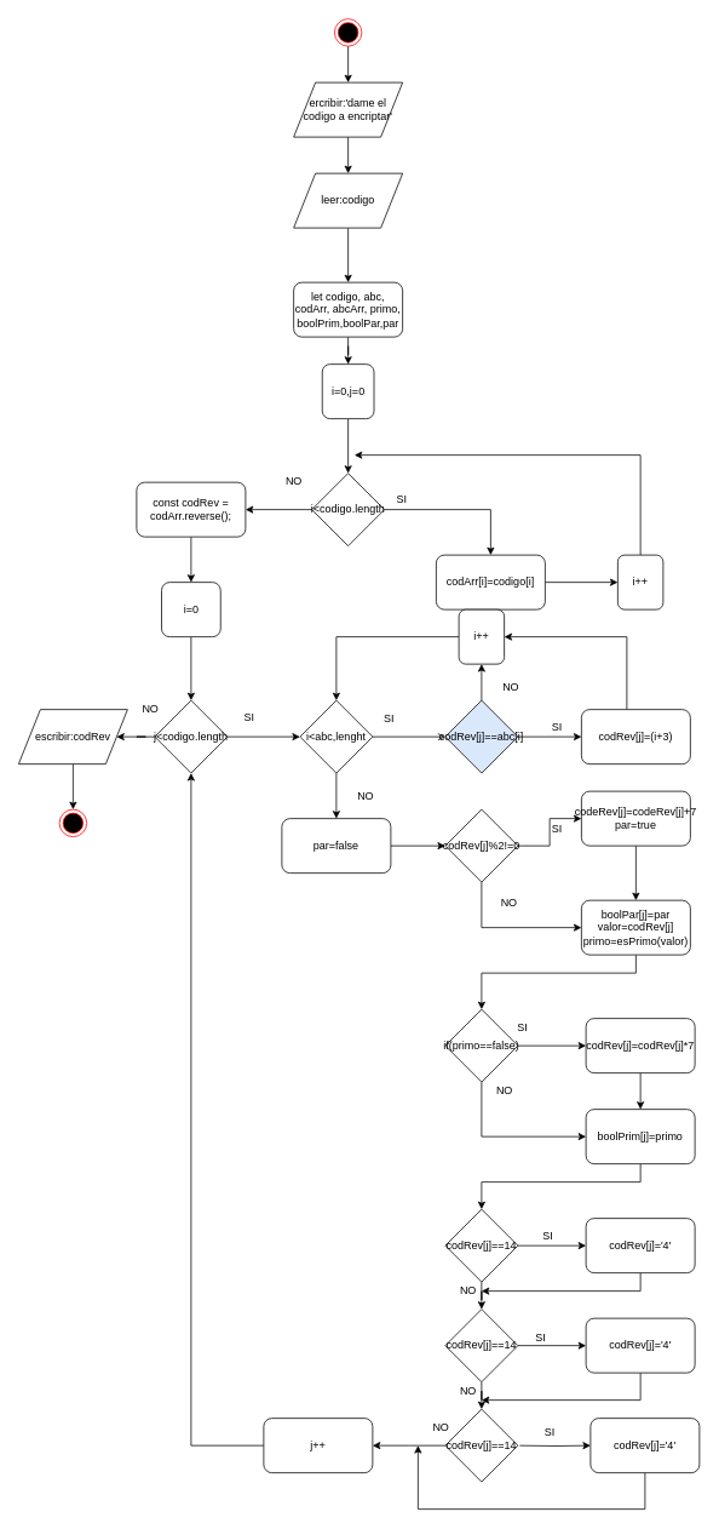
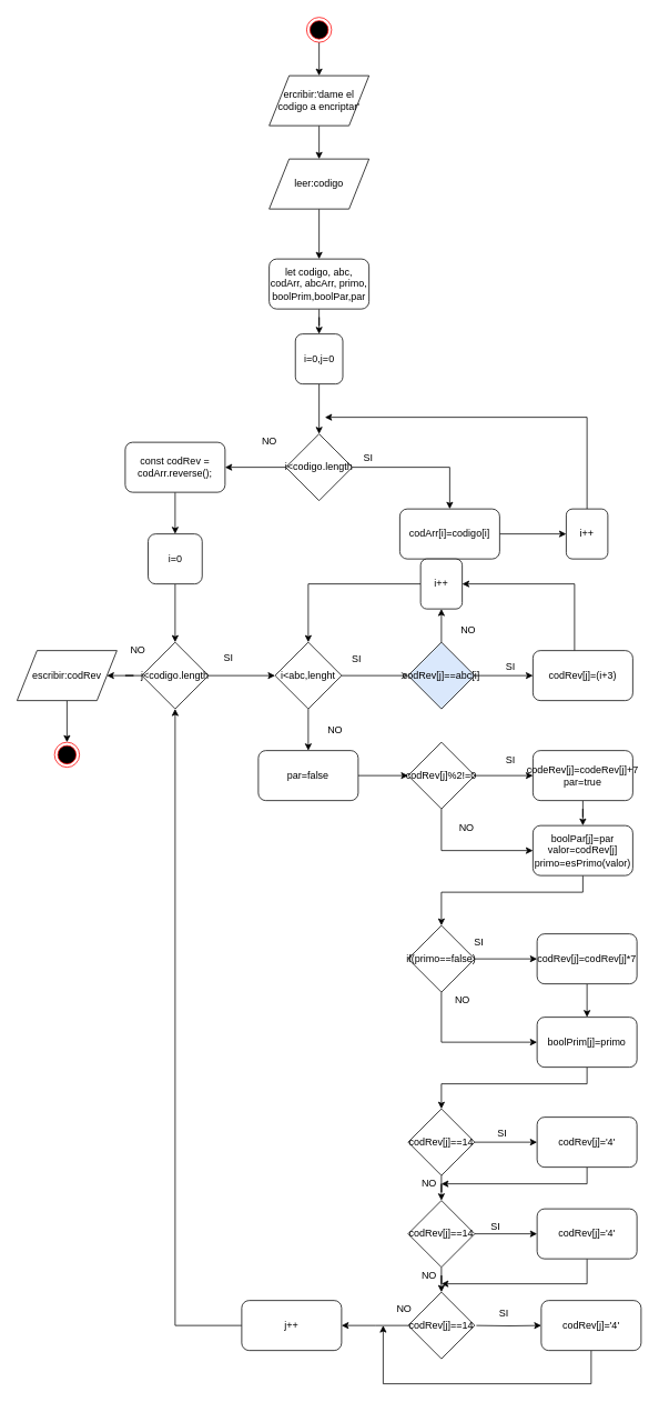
  <mxCell id="0" />
  <mxCell id="1" parent="0" />
  <mxCell id="2" value="" style="edgeStyle=orthogonalEdgeStyle;rounded=0;orthogonalLoop=1;jettySize=auto;html=1;" edge="1" parent="1" source="3" target="5"><mxGeometry relative="1" as="geometry" /></mxCell>
  <mxCell id="3" value="" style="ellipse;html=1;shape=endState;fillColor=#000000;strokeColor=#ff0000;" vertex="1" parent="1"><mxGeometry x="368" y="20" width="30" height="30" as="geometry" /></mxCell>
  <mxCell id="4" value="" style="edgeStyle=orthogonalEdgeStyle;rounded=0;orthogonalLoop=1;jettySize=auto;html=1;" edge="1" parent="1" source="5" target="7"><mxGeometry relative="1" as="geometry" /></mxCell>
  <mxCell id="5" value="ercribir:'dame el codigo a encriptar'" style="shape=parallelogram;perimeter=parallelogramPerimeter;whiteSpace=wrap;html=1;" vertex="1" parent="1"><mxGeometry x="323" y="90" width="120" height="60" as="geometry" /></mxCell>
  <mxCell id="6" value="" style="edgeStyle=orthogonalEdgeStyle;rounded=0;orthogonalLoop=1;jettySize=auto;html=1;" edge="1" parent="1" source="7" target="9"><mxGeometry relative="1" as="geometry" /></mxCell>
  <mxCell id="7" value="leer:codigo" style="shape=parallelogram;perimeter=parallelogramPerimeter;whiteSpace=wrap;html=1;" vertex="1" parent="1"><mxGeometry x="323" y="190" width="120" height="60" as="geometry" /></mxCell>
  <mxCell id="8" value="" style="edgeStyle=orthogonalEdgeStyle;rounded=0;orthogonalLoop=1;jettySize=auto;html=1;" edge="1" parent="1" source="9" target="11"><mxGeometry relative="1" as="geometry" /></mxCell>
  <mxCell id="9" value="let codigo, abc, codArr, abcArr, primo, boolPrim,boolPar,par" style="rounded=1;whiteSpace=wrap;html=1;" vertex="1" parent="1"><mxGeometry x="323" y="310" width="120" height="60" as="geometry" /></mxCell>
  <mxCell id="10" value="" style="edgeStyle=orthogonalEdgeStyle;rounded=0;orthogonalLoop=1;jettySize=auto;html=1;" edge="1" parent="1" source="11" target="14"><mxGeometry relative="1" as="geometry" /></mxCell>
  <mxCell id="11" value="i=0,j=0" style="rounded=1;whiteSpace=wrap;html=1;" vertex="1" parent="1"><mxGeometry x="354.5" y="400" width="57" height="60" as="geometry" /></mxCell>
  <mxCell id="12" value="" style="edgeStyle=orthogonalEdgeStyle;rounded=0;orthogonalLoop=1;jettySize=auto;html=1;" edge="1" parent="1" source="14" target="18"><mxGeometry relative="1" as="geometry" /></mxCell>
  <mxCell id="13" value="" style="edgeStyle=orthogonalEdgeStyle;rounded=0;orthogonalLoop=1;jettySize=auto;html=1;" edge="1" parent="1" source="14" target="22"><mxGeometry relative="1" as="geometry" /></mxCell>
  <mxCell id="14" value="i&amp;lt;codigo.length" style="rhombus;whiteSpace=wrap;html=1;" vertex="1" parent="1"><mxGeometry x="343" y="520" width="80" height="80" as="geometry" /></mxCell>
  <mxCell id="15" value="NO" style="text;html=1;align=center;verticalAlign=middle;resizable=0;points=[];;autosize=1;" vertex="1" parent="1"><mxGeometry x="308" y="519" width="30" height="20" as="geometry" /></mxCell>
  <mxCell id="16" value="SI" style="text;html=1;align=center;verticalAlign=middle;resizable=0;points=[];;autosize=1;" vertex="1" parent="1"><mxGeometry x="427" y="539" width="30" height="20" as="geometry" /></mxCell>
  <mxCell id="17" value="" style="edgeStyle=orthogonalEdgeStyle;rounded=0;orthogonalLoop=1;jettySize=auto;html=1;" edge="1" parent="1" source="18" target="20"><mxGeometry relative="1" as="geometry" /></mxCell>
  <mxCell id="18" value="codArr[i]=codigo[i]" style="rounded=1;whiteSpace=wrap;html=1;" vertex="1" parent="1"><mxGeometry x="480" y="610" width="120" height="60" as="geometry" /></mxCell>
  <mxCell id="19" style="edgeStyle=orthogonalEdgeStyle;rounded=0;orthogonalLoop=1;jettySize=auto;html=1;" edge="1" parent="1" source="20"><mxGeometry relative="1" as="geometry"><mxPoint x="390" y="500" as="targetPoint" /><Array as="points"><mxPoint x="705" y="500" /></Array></mxGeometry></mxCell>
  <mxCell id="20" value="i++" style="rounded=1;whiteSpace=wrap;html=1;" vertex="1" parent="1"><mxGeometry x="680" y="610" width="50" height="60" as="geometry" /></mxCell>
  <mxCell id="21" value="" style="edgeStyle=orthogonalEdgeStyle;rounded=0;orthogonalLoop=1;jettySize=auto;html=1;" edge="1" parent="1" source="22" target="33"><mxGeometry relative="1" as="geometry" /></mxCell>
  <mxCell id="22" value="const codRev = codArr.reverse();" style="rounded=1;whiteSpace=wrap;html=1;" vertex="1" parent="1"><mxGeometry x="150" y="530" width="120" height="60" as="geometry" /></mxCell>
  <mxCell id="23" value="" style="edgeStyle=orthogonalEdgeStyle;rounded=0;orthogonalLoop=1;jettySize=auto;html=1;" edge="1" parent="1" source="25" target="28"><mxGeometry relative="1" as="geometry" /></mxCell>
  <mxCell id="24" value="" style="edgeStyle=orthogonalEdgeStyle;rounded=0;orthogonalLoop=1;jettySize=auto;html=1;" edge="1" parent="1" source="25" target="70"><mxGeometry relative="1" as="geometry" /></mxCell>
  <mxCell id="25" value="j&amp;lt;codigo.length&lt;br&gt;" style="rhombus;whiteSpace=wrap;html=1;" vertex="1" parent="1"><mxGeometry x="170" y="770" width="80" height="80" as="geometry" /></mxCell>
  <mxCell id="26" value="" style="edgeStyle=orthogonalEdgeStyle;rounded=0;orthogonalLoop=1;jettySize=auto;html=1;endArrow=open;" edge="1" parent="1" source="28" target="31"><mxGeometry relative="1" as="geometry" /></mxCell>
  <mxCell id="27" value="" style="edgeStyle=orthogonalEdgeStyle;rounded=0;orthogonalLoop=1;jettySize=auto;html=1;" edge="1" parent="1" source="28" target="39"><mxGeometry relative="1" as="geometry" /></mxCell>
  <mxCell id="28" value="i&amp;lt;abc,lenght" style="rhombus;whiteSpace=wrap;html=1;" vertex="1" parent="1"><mxGeometry x="330" y="770" width="80" height="80" as="geometry" /></mxCell>
  <mxCell id="29" value="" style="edgeStyle=orthogonalEdgeStyle;rounded=0;orthogonalLoop=1;jettySize=auto;html=1;" edge="1" parent="1" source="31" target="35"><mxGeometry relative="1" as="geometry" /></mxCell>
  <mxCell id="30" value="" style="edgeStyle=orthogonalEdgeStyle;rounded=0;orthogonalLoop=1;jettySize=auto;html=1;" edge="1" parent="1" source="31" target="37"><mxGeometry relative="1" as="geometry" /></mxCell>
  <mxCell id="31" value="codRev[j]==abc[i]" style="rhombus;whiteSpace=wrap;html=1;fillColor=#dae8fc;" vertex="1" parent="1"><mxGeometry x="490" y="770" width="80" height="80" as="geometry" /></mxCell>
  <mxCell id="32" value="" style="edgeStyle=orthogonalEdgeStyle;rounded=0;orthogonalLoop=1;jettySize=auto;html=1;" edge="1" parent="1" source="33" target="25"><mxGeometry relative="1" as="geometry" /></mxCell>
  <mxCell id="33" value="i=0" style="rounded=1;whiteSpace=wrap;html=1;" vertex="1" parent="1"><mxGeometry x="177.5" y="640" width="65" height="60" as="geometry" /></mxCell>
  <mxCell id="34" value="" style="edgeStyle=orthogonalEdgeStyle;rounded=0;orthogonalLoop=1;jettySize=auto;html=1;" edge="1" parent="1" source="35" target="37"><mxGeometry relative="1" as="geometry"><Array as="points"><mxPoint x="690" y="700" /></Array></mxGeometry></mxCell>
  <mxCell id="35" value="codRev[j]=(i+3)" style="rounded=1;whiteSpace=wrap;html=1;" vertex="1" parent="1"><mxGeometry x="640" y="780" width="120" height="60" as="geometry" /></mxCell>
  <mxCell id="36" style="edgeStyle=orthogonalEdgeStyle;rounded=0;orthogonalLoop=1;jettySize=auto;html=1;entryX=0.5;entryY=0;entryDx=0;entryDy=0;" edge="1" parent="1" source="37" target="28"><mxGeometry relative="1" as="geometry" /></mxCell>
  <mxCell id="37" value="i++" style="rounded=1;whiteSpace=wrap;html=1;" vertex="1" parent="1"><mxGeometry x="505" y="670" width="50" height="60" as="geometry" /></mxCell>
  <mxCell id="38" value="" style="edgeStyle=orthogonalEdgeStyle;rounded=0;orthogonalLoop=1;jettySize=auto;html=1;" edge="1" parent="1" source="39" target="42"><mxGeometry relative="1" as="geometry" /></mxCell>
  <mxCell id="39" value="par=false" style="rounded=1;whiteSpace=wrap;html=1;" vertex="1" parent="1"><mxGeometry x="310" y="900" width="120" height="60" as="geometry" /></mxCell>
  <mxCell id="40" value="" style="edgeStyle=orthogonalEdgeStyle;rounded=0;orthogonalLoop=1;jettySize=auto;html=1;" edge="1" parent="1" source="42" target="44"><mxGeometry relative="1" as="geometry" /></mxCell>
  <mxCell id="41" style="edgeStyle=orthogonalEdgeStyle;rounded=0;orthogonalLoop=1;jettySize=auto;html=1;entryX=0;entryY=0.5;entryDx=0;entryDy=0;" edge="1" parent="1" source="42" target="46"><mxGeometry relative="1" as="geometry"><Array as="points"><mxPoint x="530" y="1020" /></Array></mxGeometry></mxCell>
  <mxCell id="42" value="codRev[j]%2!=0" style="rhombus;whiteSpace=wrap;html=1;" vertex="1" parent="1"><mxGeometry x="490" y="890" width="80" height="80" as="geometry" /></mxCell>
  <mxCell id="43" value="" style="edgeStyle=orthogonalEdgeStyle;rounded=0;orthogonalLoop=1;jettySize=auto;html=1;" edge="1" parent="1" source="44" target="46"><mxGeometry relative="1" as="geometry" /></mxCell>
- <mxCell id="44" value="codeRev[j]=codeRev[j]+7&lt;br&gt;par=true" style="rounded=1;whiteSpace=wrap;html=1;" vertex="1" parent="1"><mxGeometry x="640" y="870" width="120" height="60" as="geometry" /></mxCell>
+ <mxCell id="44" value="codeRev[j]=codeRev[j]+7&lt;br&gt;par=true" style="rounded=1;whiteSpace=wrap;html=1;" vertex="1" parent="1"><mxGeometry x="640" y="900" width="120" height="60" as="geometry" /></mxCell>
  <mxCell id="45" style="edgeStyle=orthogonalEdgeStyle;rounded=0;orthogonalLoop=1;jettySize=auto;html=1;entryX=0.5;entryY=0;entryDx=0;entryDy=0;" edge="1" parent="1" source="46" target="49"><mxGeometry relative="1" as="geometry"><mxPoint x="530" y="1070" as="targetPoint" /><Array as="points"><mxPoint x="700" y="1070" /><mxPoint x="530" y="1070" /></Array></mxGeometry></mxCell>
  <mxCell id="46" value="boolPar[j]=par valor=codRev[j]&lt;br&gt;primo=esPrimo(valor)" style="rounded=1;whiteSpace=wrap;html=1;" vertex="1" parent="1"><mxGeometry x="640" y="990" width="120" height="60" as="geometry" /></mxCell>
  <mxCell id="47" value="" style="edgeStyle=orthogonalEdgeStyle;rounded=0;orthogonalLoop=1;jettySize=auto;html=1;" edge="1" parent="1" source="49" target="51"><mxGeometry relative="1" as="geometry" /></mxCell>
  <mxCell id="48" style="edgeStyle=orthogonalEdgeStyle;rounded=0;orthogonalLoop=1;jettySize=auto;html=1;entryX=0;entryY=0.5;entryDx=0;entryDy=0;" edge="1" parent="1" source="49" target="53"><mxGeometry relative="1" as="geometry"><Array as="points"><mxPoint x="530" y="1250" /></Array></mxGeometry></mxCell>
  <mxCell id="49" value="if(primo==false)" style="rhombus;whiteSpace=wrap;html=1;" vertex="1" parent="1"><mxGeometry x="490" y="1110" width="80" height="80" as="geometry" /></mxCell>
  <mxCell id="50" value="" style="edgeStyle=orthogonalEdgeStyle;rounded=0;orthogonalLoop=1;jettySize=auto;html=1;" edge="1" parent="1" source="51" target="53"><mxGeometry relative="1" as="geometry" /></mxCell>
  <mxCell id="51" value="codRev[j]=codRev[j]*7" style="rounded=1;whiteSpace=wrap;html=1;" vertex="1" parent="1"><mxGeometry x="645" y="1120" width="120" height="60" as="geometry" /></mxCell>
  <mxCell id="52" style="edgeStyle=orthogonalEdgeStyle;rounded=0;orthogonalLoop=1;jettySize=auto;html=1;entryX=0.5;entryY=0;entryDx=0;entryDy=0;" edge="1" parent="1" source="53" target="56"><mxGeometry relative="1" as="geometry"><Array as="points"><mxPoint x="705" y="1300" /><mxPoint x="530" y="1300" /></Array></mxGeometry></mxCell>
  <mxCell id="53" value="boolPrim[j]=primo" style="rounded=1;whiteSpace=wrap;html=1;" vertex="1" parent="1"><mxGeometry x="645" y="1220" width="120" height="60" as="geometry" /></mxCell>
  <mxCell id="54" value="" style="edgeStyle=orthogonalEdgeStyle;rounded=0;orthogonalLoop=1;jettySize=auto;html=1;" edge="1" parent="1" source="56" target="58"><mxGeometry relative="1" as="geometry" /></mxCell>
  <mxCell id="55" value="" style="edgeStyle=orthogonalEdgeStyle;rounded=0;orthogonalLoop=1;jettySize=auto;html=1;" edge="1" parent="1" source="56" target="66"><mxGeometry relative="1" as="geometry" /></mxCell>
  <mxCell id="56" value="codRev[j]==14" style="rhombus;whiteSpace=wrap;html=1;" vertex="1" parent="1"><mxGeometry x="490" y="1330" width="80" height="80" as="geometry" /></mxCell>
  <mxCell id="57" style="edgeStyle=orthogonalEdgeStyle;rounded=0;orthogonalLoop=1;jettySize=auto;html=1;" edge="1" parent="1" source="58"><mxGeometry relative="1" as="geometry"><mxPoint x="530" y="1420" as="targetPoint" /><Array as="points"><mxPoint x="705" y="1420" /></Array></mxGeometry></mxCell>
  <mxCell id="58" value="codRev[j]='4'" style="rounded=1;whiteSpace=wrap;html=1;" vertex="1" parent="1"><mxGeometry x="645" y="1340" width="120" height="60" as="geometry" /></mxCell>
  <mxCell id="59" value="" style="edgeStyle=orthogonalEdgeStyle;rounded=0;orthogonalLoop=1;jettySize=auto;html=1;" edge="1" parent="1" target="63"><mxGeometry relative="1" as="geometry"><mxPoint x="572" y="1590" as="sourcePoint" /></mxGeometry></mxCell>
  <mxCell id="60" value="" style="edgeStyle=orthogonalEdgeStyle;rounded=0;orthogonalLoop=1;jettySize=auto;html=1;" edge="1" parent="1" source="61"><mxGeometry relative="1" as="geometry"><mxPoint x="410" y="1590" as="targetPoint" /></mxGeometry></mxCell>
  <mxCell id="61" value="codRev[j]==14" style="rhombus;whiteSpace=wrap;html=1;" vertex="1" parent="1"><mxGeometry x="490" y="1550" width="80" height="80" as="geometry" /></mxCell>
  <mxCell id="62" style="edgeStyle=orthogonalEdgeStyle;rounded=0;orthogonalLoop=1;jettySize=auto;html=1;" edge="1" parent="1" source="63"><mxGeometry relative="1" as="geometry"><mxPoint x="460" y="1590" as="targetPoint" /><Array as="points"><mxPoint x="710" y="1660" /></Array></mxGeometry></mxCell>
  <mxCell id="63" value="codRev[j]='4'" style="rounded=1;whiteSpace=wrap;html=1;" vertex="1" parent="1"><mxGeometry x="650" y="1560" width="120" height="60" as="geometry" /></mxCell>
  <mxCell id="64" value="" style="edgeStyle=orthogonalEdgeStyle;rounded=0;orthogonalLoop=1;jettySize=auto;html=1;" edge="1" parent="1" source="66" target="68"><mxGeometry relative="1" as="geometry" /></mxCell>
  <mxCell id="65" value="" style="edgeStyle=orthogonalEdgeStyle;rounded=0;orthogonalLoop=1;jettySize=auto;html=1;" edge="1" parent="1" source="66" target="61"><mxGeometry relative="1" as="geometry" /></mxCell>
  <mxCell id="66" value="codRev[j]==14" style="rhombus;whiteSpace=wrap;html=1;" vertex="1" parent="1"><mxGeometry x="490" y="1440" width="80" height="80" as="geometry" /></mxCell>
  <mxCell id="67" style="edgeStyle=orthogonalEdgeStyle;rounded=0;orthogonalLoop=1;jettySize=auto;html=1;" edge="1" parent="1" source="68"><mxGeometry relative="1" as="geometry"><mxPoint x="530" y="1540" as="targetPoint" /><Array as="points"><mxPoint x="705" y="1540" /></Array></mxGeometry></mxCell>
  <mxCell id="68" value="codRev[j]='4'" style="rounded=1;whiteSpace=wrap;html=1;" vertex="1" parent="1"><mxGeometry x="645" y="1450" width="120" height="60" as="geometry" /></mxCell>
  <mxCell id="69" value="" style="edgeStyle=orthogonalEdgeStyle;rounded=0;orthogonalLoop=1;jettySize=auto;html=1;" edge="1" parent="1" source="70" target="71"><mxGeometry relative="1" as="geometry" /></mxCell>
  <mxCell id="70" value="escribir:codRev" style="shape=parallelogram;perimeter=parallelogramPerimeter;whiteSpace=wrap;html=1;" vertex="1" parent="1"><mxGeometry x="20" y="780" width="120" height="60" as="geometry" /></mxCell>
  <mxCell id="71" value="" style="ellipse;html=1;shape=endState;fillColor=#000000;strokeColor=#ff0000;" vertex="1" parent="1"><mxGeometry x="65" y="890" width="30" height="30" as="geometry" /></mxCell>
  <mxCell id="72" style="edgeStyle=orthogonalEdgeStyle;rounded=0;orthogonalLoop=1;jettySize=auto;html=1;entryX=0.5;entryY=1;entryDx=0;entryDy=0;" edge="1" parent="1" source="73" target="25"><mxGeometry relative="1" as="geometry" /></mxCell>
  <mxCell id="73" value="j++" style="rounded=1;whiteSpace=wrap;html=1;" vertex="1" parent="1"><mxGeometry x="290" y="1560" width="120" height="60" as="geometry" /></mxCell>
  <mxCell id="74" value="SI" style="text;html=1;align=center;verticalAlign=middle;resizable=0;points=[];;autosize=1;" vertex="1" parent="1"><mxGeometry x="259" y="779" width="30" height="20" as="geometry" /></mxCell>
  <mxCell id="75" value="NO" style="text;html=1;align=center;verticalAlign=middle;resizable=0;points=[];;autosize=1;" vertex="1" parent="1"><mxGeometry x="150" y="769" width="30" height="20" as="geometry" /></mxCell>
  <mxCell id="76" value="SI" style="text;html=1;align=center;verticalAlign=middle;resizable=0;points=[];;autosize=1;" vertex="1" parent="1"><mxGeometry x="413" y="780" width="30" height="20" as="geometry" /></mxCell>
  <mxCell id="77" value="SI" style="text;html=1;align=center;verticalAlign=middle;resizable=0;points=[];;autosize=1;" vertex="1" parent="1"><mxGeometry x="598" y="789" width="30" height="20" as="geometry" /></mxCell>
  <mxCell id="78" value="NO" style="text;html=1;align=center;verticalAlign=middle;resizable=0;points=[];;autosize=1;" vertex="1" parent="1"><mxGeometry x="547" y="746" width="30" height="20" as="geometry" /></mxCell>
  <mxCell id="79" value="NO" style="text;html=1;align=center;verticalAlign=middle;resizable=0;points=[];;autosize=1;" vertex="1" parent="1"><mxGeometry x="387" y="865" width="30" height="20" as="geometry" /></mxCell>
  <mxCell id="80" value="SI" style="text;html=1;align=center;verticalAlign=middle;resizable=0;points=[];;autosize=1;" vertex="1" parent="1"><mxGeometry x="598" y="902" width="30" height="20" as="geometry" /></mxCell>
  <mxCell id="81" value="NO" style="text;html=1;align=center;verticalAlign=middle;resizable=0;points=[];;autosize=1;" vertex="1" parent="1"><mxGeometry x="545" y="983" width="30" height="20" as="geometry" /></mxCell>
  <mxCell id="82" value="SI" style="text;html=1;align=center;verticalAlign=middle;resizable=0;points=[];;autosize=1;" vertex="1" parent="1"><mxGeometry x="560" y="1120" width="30" height="20" as="geometry" /></mxCell>
  <mxCell id="83" value="NO" style="text;html=1;align=center;verticalAlign=middle;resizable=0;points=[];;autosize=1;" vertex="1" parent="1"><mxGeometry x="540" y="1190" width="30" height="20" as="geometry" /></mxCell>
  <mxCell id="84" value="SI" style="text;html=1;align=center;verticalAlign=middle;resizable=0;points=[];;autosize=1;" vertex="1" parent="1"><mxGeometry x="588" y="1350" width="30" height="20" as="geometry" /></mxCell>
  <mxCell id="85" value="NO" style="text;html=1;align=center;verticalAlign=middle;resizable=0;points=[];;autosize=1;" vertex="1" parent="1"><mxGeometry x="500" y="1410" width="30" height="20" as="geometry" /></mxCell>
  <mxCell id="86" value="SI" style="text;html=1;align=center;verticalAlign=middle;resizable=0;points=[];;autosize=1;" vertex="1" parent="1"><mxGeometry x="580" y="1462" width="30" height="20" as="geometry" /></mxCell>
  <mxCell id="87" value="NO" style="text;html=1;align=center;verticalAlign=middle;resizable=0;points=[];;autosize=1;" vertex="1" parent="1"><mxGeometry x="500" y="1520" width="30" height="20" as="geometry" /></mxCell>
  <mxCell id="88" value="SI" style="text;html=1;align=center;verticalAlign=middle;resizable=0;points=[];;autosize=1;" vertex="1" parent="1"><mxGeometry x="590" y="1566" width="30" height="20" as="geometry" /></mxCell>
  <mxCell id="89" value="NO" style="text;html=1;align=center;verticalAlign=middle;resizable=0;points=[];;autosize=1;" vertex="1" parent="1"><mxGeometry x="470" y="1560" width="30" height="20" as="geometry" /></mxCell>
